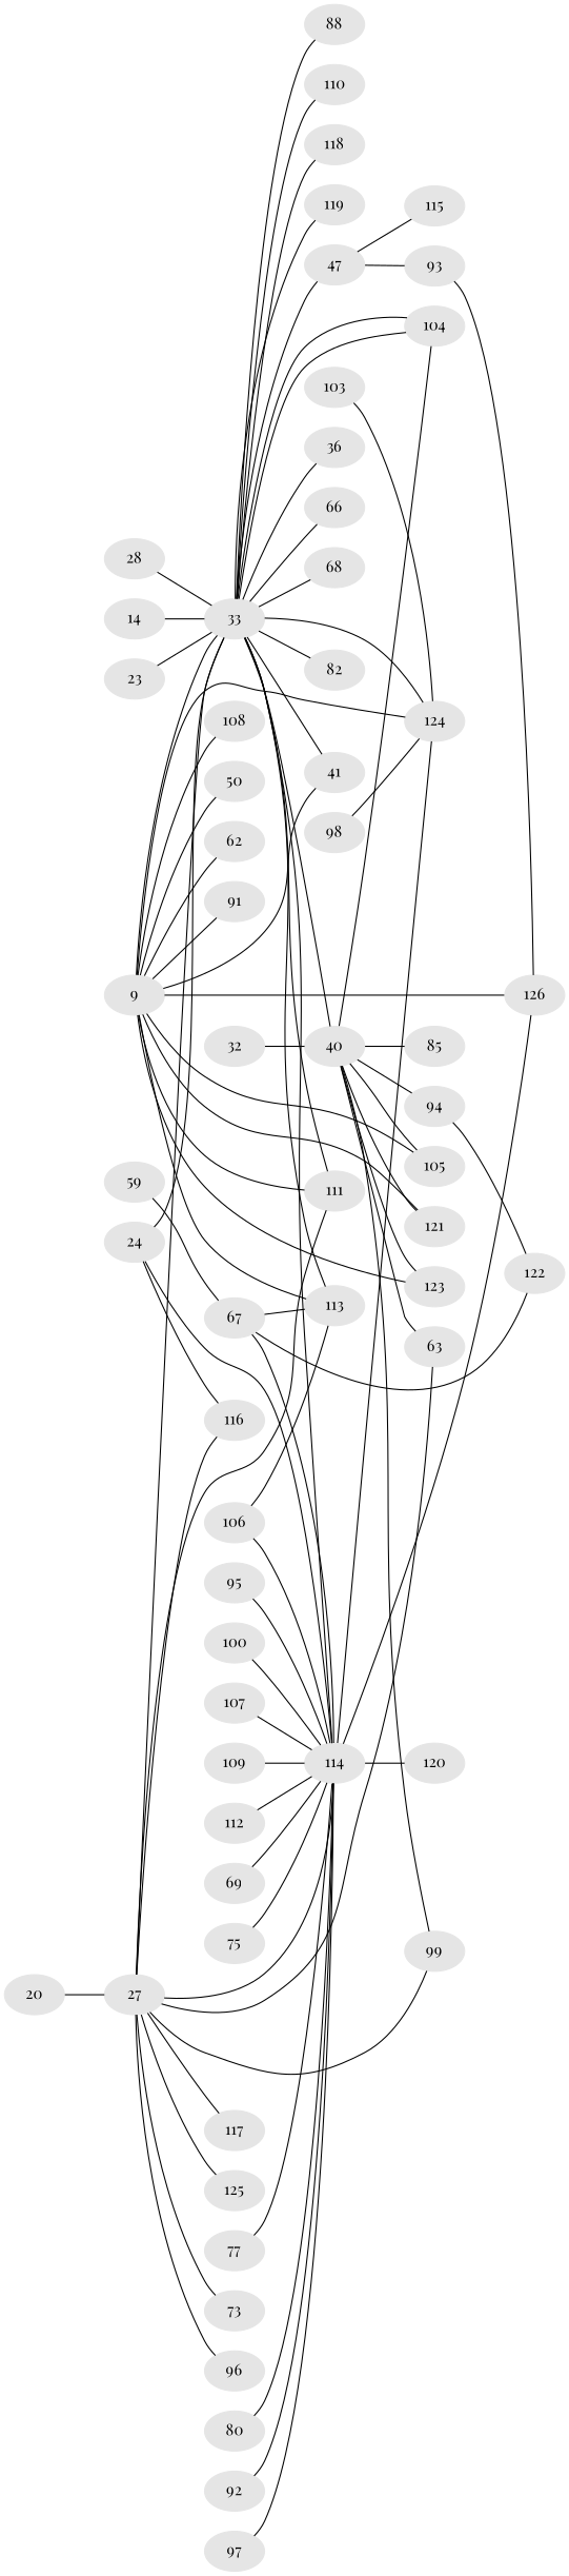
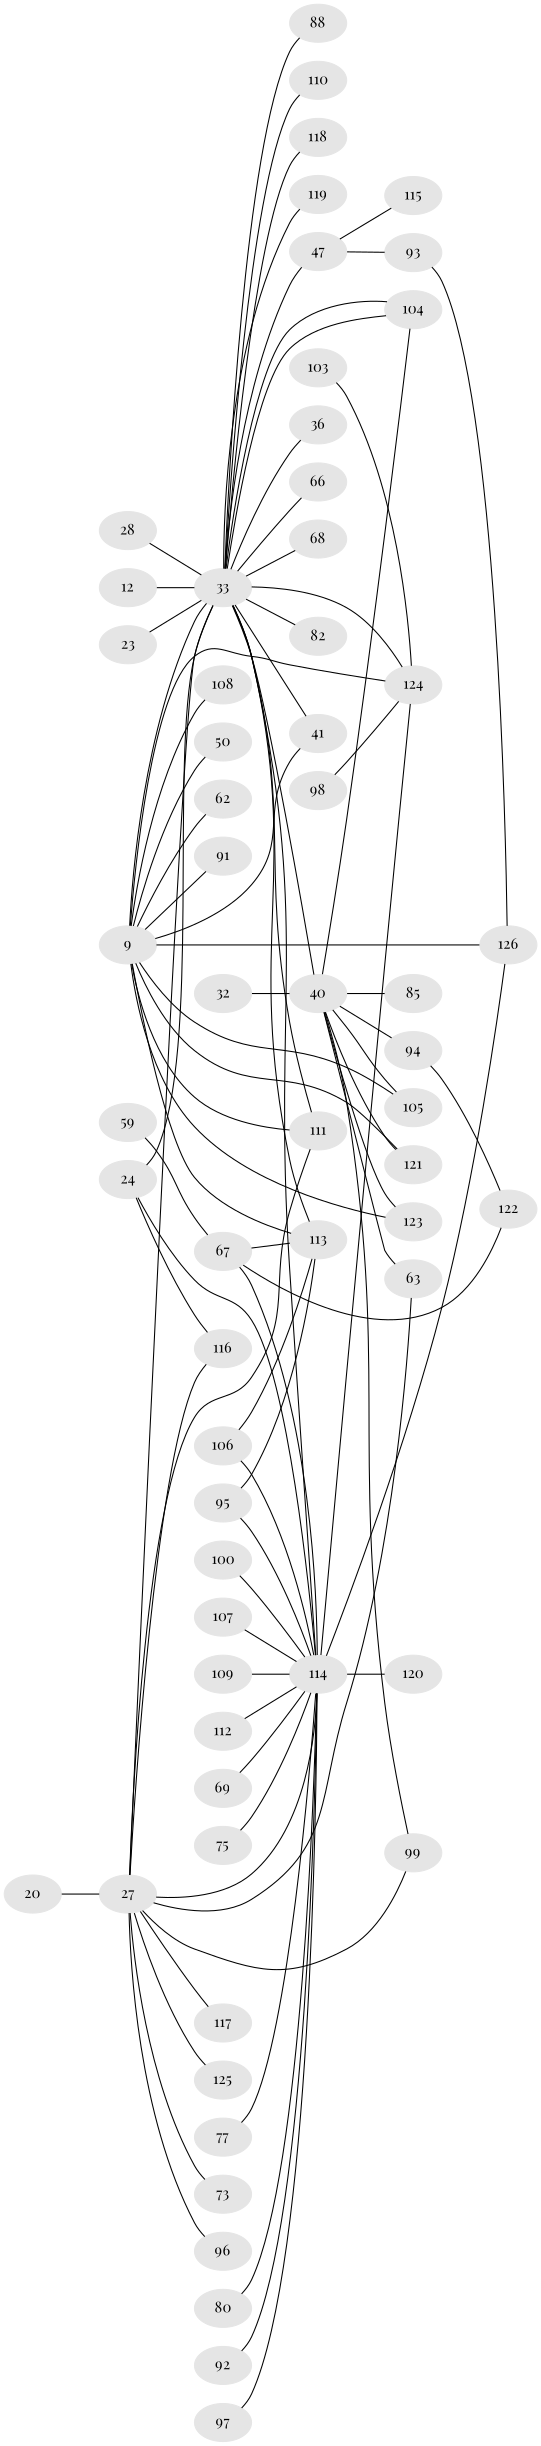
  graph {
    fontname="Playfair Display"
    rankdir=LR
    node [color=gray90 fontname="Playfair Display" style=filled]
    edge [fontname="Playfair Display"]
    33 [super="+1+5"]
    9
    41
    50
    62
    91
    105 [super="+102"]
    108 [super="+90"]
    111 [super="+74+48"]
    113 [super="+4"]
    121 [super="+21+49"]
    123
    124 [super="+16+70"]
    126 [super="+35+87"]
    114 [super="+43+89+52+83+20+38+54+56+71+72+101"]
    40 [super="+14"]
    36
    47 [super="+7"]
    66
    68
    82
    88
    104
    110
    118
    119 [super="+84"]
-   12 [label=14]
+   12
    23
    24
    116 [super="+53"]
    120
    27 [super="+3"]
    63
    73
    96
    99 [super="+79"]
    117
    125
    n39 [label=20]
    94 [super="+18+46"]
    122
    28
    85 [super="+60"]
    32
    93
    115
    67 [super="+25+58"]
    59
    69 [super="+61"]
    75
    77
    80
    92
    95 [super="+45"]
    97
    98
    100
    103
    106
    107
    109 [super="+76"]
    112
    33 -- 41 [weight=2]
    33 -- 111 [weight=3]
    33 -- 113 [weight=3]
    33 -- 124 [weight=2]
    33 -- 114 [weight=3]
    33 -- 40 [weight=2]
    33 -- 36
    33 -- 47 [weight=2]
    33 -- 66
    33 -- 68
    33 -- 82
    33 -- 88
    33 -- 104 [weight=2]
    33 -- 104
    33 -- 110
    33 -- 118
    33 -- 119
    9 -- 33
    9 -- 41
    9 -- 50
    9 -- 62
    9 -- 91
    9 -- 105
    9 -- 108
    9 -- 111 [weight=3]
    9 -- 113
    9 -- 121
    9 -- 123
    9 -- 124 [weight=3]
    9 -- 126 [weight=4]
    114 -- 124
    114 -- 126
    114 -- 120
    40 -- 105
    40 -- 121
    40 -- 123
    40 -- 104
    40 -- 63
    40 -- 99
    40 -- 94 [weight=2]
    40 -- 85
    47 -- 93
    47 -- 115
    12 -- 33
    23 -- 33
    24 -- 33 [weight=3]
    24 -- 114
    24 -- 116
    27 -- 33 [weight=2]
    27 -- 111
    27 -- 114 [weight=4]
    27 -- 116
    27 -- 63
    27 -- 73
    27 -- 96
    27 -- 99
    27 -- 117
    27 -- 125
    n39 -- 27
    94 -- 122
    28 -- 33
    32 -- 40
    93 -- 126
    67 -- 113 [weight=2]
    67 -- 114
    67 -- 122
    59 -- 67
    69 -- 114
    75 -- 114
    77 -- 114
    80 -- 114
    92 -- 114
+   95 -- 113
    95 -- 114
    97 -- 114
    98 -- 124
    100 -- 114
    103 -- 124
    106 -- 113
    106 -- 114
    107 -- 114
    109 -- 114
    112 -- 114
  }
